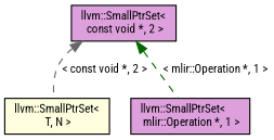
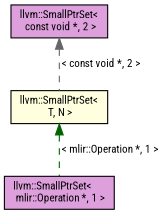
  digraph {
    fontname="Roboto Condensed"
    node [color=black fillcolor=plum fontname="Roboto Condensed" fontsize=10 shape=record style=filled]
    edge [dir=back fontname="Roboto Condensed" fontsize=10 labelfontname=Helvetica labelfontsize=10 style=dashed]
    n1 [fillcolor=lightyellow fontcolor=black height=0.2 label="llvm::SmallPtrSet\<\l T, N \>" width=0.4]
    n2 [height=0.2 label="llvm::SmallPtrSet\<\l mlir::Operation *, 1 \>" width=0.4]
    n3 [height=0.2 label="llvm::SmallPtrSet\<\l const void *, 2 \>" width=0.4]
-   n3 -> n2 [color=darkgreen label=" \< mlir::Operation *, 1 \>"]
+   n1 -> n2 [color=darkgreen label=" \< mlir::Operation *, 1 \>"]
    n3 -> n1 [color=gray40 label=" \< const void *, 2 \>"]
  }
